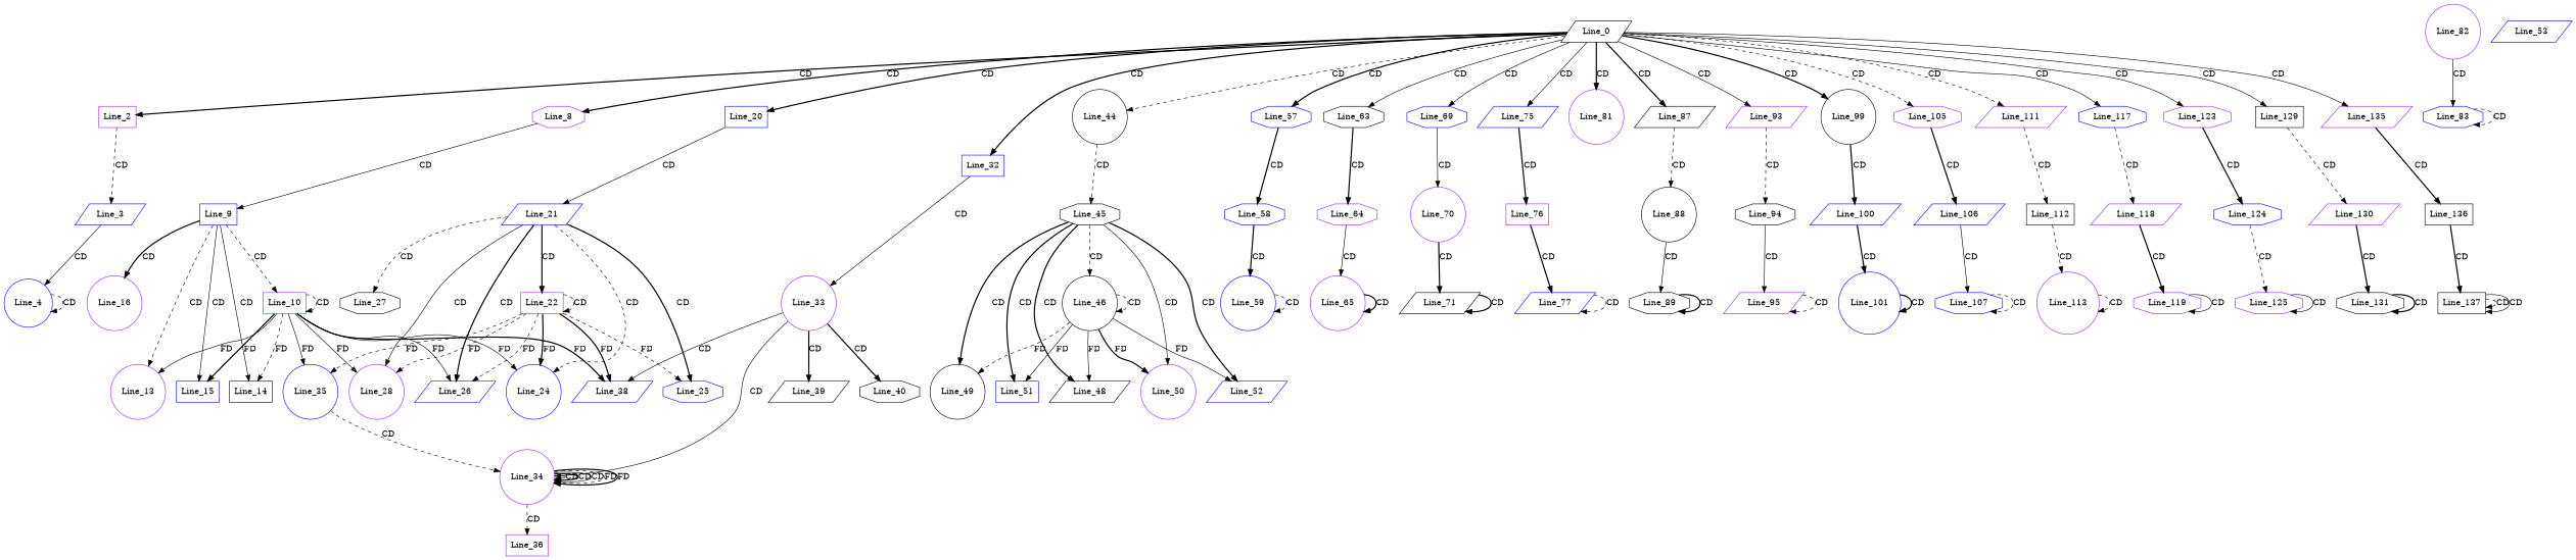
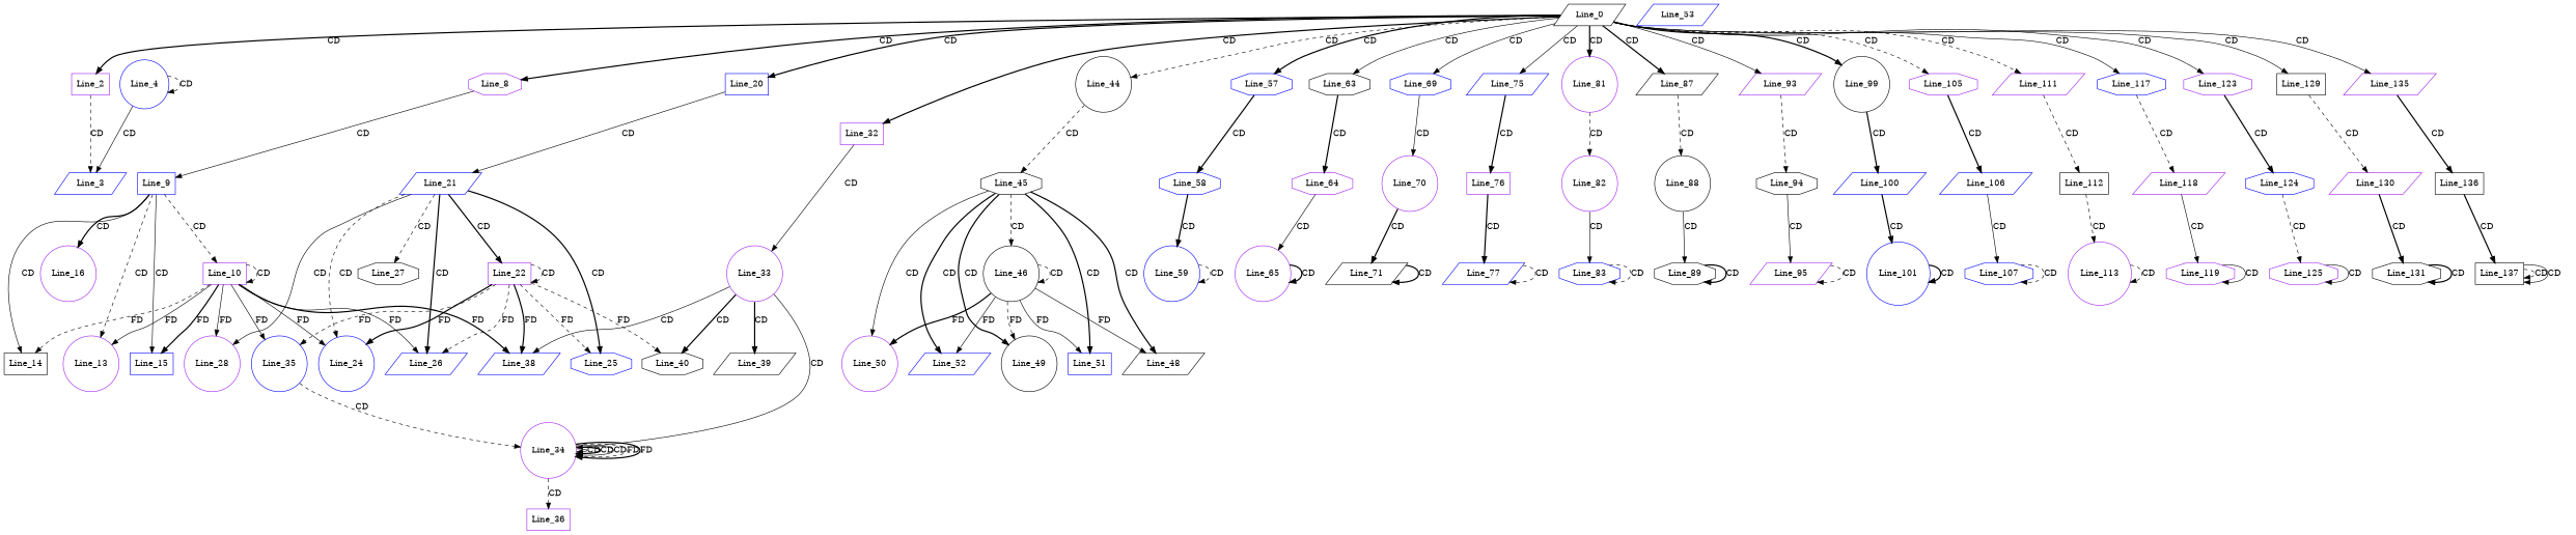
  digraph {
    node [color=purple shape=parallelogram]
    edge [style=bold]
    Line_0 [color=black]
    Line_2 [shape=box]
    Line_8 [shape=octagon]
    Line_20 [color=blue shape=box]
-   Line_32 [color=blue shape=box]
+   Line_32 [shape=box]
    Line_44 [color=black shape=circle]
    Line_57 [color=blue shape=octagon]
    Line_63 [color=black shape=octagon]
    Line_69 [color=blue shape=octagon]
    Line_75 [color=blue]
    Line_81 [shape=circle]
    Line_87 [color=black]
    Line_93
    Line_99 [color=black shape=circle]
    Line_105 [shape=octagon]
    Line_111
    Line_117 [color=blue shape=octagon]
    Line_123 [shape=octagon]
    Line_129 [color=black shape=box]
    Line_135
    Line_3 [color=blue]
    Line_9 [color=blue shape=box]
    Line_21 [color=blue]
    Line_33 [shape=circle]
    Line_45 [color=black shape=octagon]
    Line_58 [color=blue shape=octagon]
    Line_64 [shape=octagon]
    Line_70 [shape=circle]
    Line_76 [shape=box]
    Line_82 [shape=circle]
    Line_88 [color=black shape=circle]
    Line_94 [color=black shape=octagon]
    Line_100 [color=blue]
    Line_106 [color=blue]
    Line_112 [color=black shape=box]
    Line_118
    Line_124 [color=blue shape=octagon]
    Line_130
    Line_136 [color=black shape=box]
    Line_4 [color=blue shape=circle]
    Line_10 [shape=box]
    Line_13 [shape=circle]
    Line_14 [color=black shape=box]
    Line_15 [color=blue shape=box]
    Line_16 [shape=circle]
    Line_24 [color=blue shape=circle]
    Line_26 [color=blue]
    Line_28 [shape=circle]
    Line_35 [color=blue shape=circle]
    Line_38 [color=blue]
    Line_34 [shape=circle]
    Line_22 [shape=box]
    Line_25 [color=blue shape=octagon]
    Line_27 [color=black shape=octagon]
    Line_39 [color=black]
    Line_40 [color=black shape=octagon]
    Line_36 [shape=box]
    Line_46 [color=black shape=circle]
    Line_48 [color=black]
    Line_49 [color=black shape=circle]
    Line_50 [shape=circle]
    Line_51 [color=blue shape=box]
    Line_52 [color=blue]
    Line_53 [color=blue]
    Line_59 [color=blue shape=circle]
    Line_65 [shape=circle]
    Line_71 [color=black]
    Line_77 [color=blue]
    Line_83 [color=blue shape=octagon]
    Line_89 [color=black shape=octagon]
    Line_95
    Line_101 [color=blue shape=circle]
    Line_107 [color=blue shape=octagon]
    Line_113 [shape=circle]
    Line_119 [shape=octagon]
    Line_125 [shape=octagon]
    Line_131 [color=black shape=octagon]
    Line_137 [color=black shape=box]
    Line_0 -> Line_2 [label=CD]
    Line_0 -> Line_8 [label=CD]
    Line_0 -> Line_20 [label=CD]
    Line_0 -> Line_32 [label=CD]
    Line_0 -> Line_44 [label=CD style=dashed]
    Line_0 -> Line_57 [label=CD]
    Line_0 -> Line_63 [label=CD style=solid]
    Line_0 -> Line_69 [label=CD style=solid]
    Line_0 -> Line_75 [label=CD style=solid]
    Line_0 -> Line_81 [label=CD]
    Line_0 -> Line_87 [label=CD]
    Line_0 -> Line_93 [label=CD style=solid]
    Line_0 -> Line_99 [label=CD]
    Line_0 -> Line_105 [label=CD style=dashed]
    Line_0 -> Line_111 [label=CD style=dashed]
    Line_0 -> Line_117 [label=CD style=solid]
    Line_0 -> Line_123 [label=CD style=solid]
    Line_0 -> Line_129 [label=CD style=solid]
    Line_0 -> Line_135 [label=CD style=solid]
    Line_2 -> Line_3 [label=CD style=dashed]
    Line_8 -> Line_9 [label=CD style=solid]
    Line_20 -> Line_21 [label=CD style=solid]
    Line_32 -> Line_33 [label=CD style=solid]
    Line_44 -> Line_45 [label=CD style=dashed]
    Line_57 -> Line_58 [label=CD]
    Line_63 -> Line_64 [label=CD]
    Line_69 -> Line_70 [label=CD style=solid]
    Line_75 -> Line_76 [label=CD]
+   Line_81 -> Line_82 [label=CD style=dashed]
    Line_87 -> Line_88 [label=CD style=dashed]
    Line_93 -> Line_94 [label=CD style=dashed]
    Line_99 -> Line_100 [label=CD]
    Line_105 -> Line_106 [label=CD]
    Line_111 -> Line_112 [label=CD style=dashed]
    Line_117 -> Line_118 [label=CD style=dashed]
    Line_123 -> Line_124 [label=CD]
    Line_129 -> Line_130 [label=CD style=dashed]
    Line_135 -> Line_136 [label=CD]
-   Line_3 -> Line_4 [label=CD style=solid]
+   Line_4 -> Line_3 [label=CD style=solid]
    Line_9 -> Line_10 [label=CD style=dashed]
    Line_9 -> Line_13 [label=CD style=dashed]
    Line_9 -> Line_14 [label=CD style=solid]
    Line_9 -> Line_15 [label=CD style=solid]
    Line_9 -> Line_16 [label=CD]
    Line_21 -> Line_24 [label=CD style=dashed]
    Line_21 -> Line_26 [label=CD]
    Line_21 -> Line_28 [label=CD style=solid]
    Line_21 -> Line_22 [label=CD]
    Line_21 -> Line_25 [label=CD]
    Line_21 -> Line_27 [label=CD style=dashed]
    Line_33 -> Line_38 [label=CD style=solid]
    Line_33 -> Line_34 [label=CD style=solid]
    Line_33 -> Line_39 [label=CD]
    Line_33 -> Line_40 [label=CD]
    Line_45 -> Line_46 [label=CD style=dashed]
    Line_45 -> Line_48 [label=CD]
    Line_45 -> Line_49 [label=CD]
    Line_45 -> Line_50 [label=CD style=solid]
    Line_45 -> Line_51 [label=CD]
    Line_45 -> Line_52 [label=CD]
    Line_58 -> Line_59 [label=CD]
    Line_64 -> Line_65 [label=CD style=solid]
    Line_70 -> Line_71 [label=CD]
    Line_76 -> Line_77 [label=CD]
    Line_82 -> Line_83 [label=CD style=solid]
    Line_88 -> Line_89 [label=CD style=solid]
    Line_94 -> Line_95 [label=CD style=solid]
    Line_100 -> Line_101 [label=CD]
    Line_106 -> Line_107 [label=CD style=solid]
    Line_112 -> Line_113 [label=CD style=dashed]
-   Line_118 -> Line_119 [label=CD]
+   Line_118 -> Line_119 [label=CD style=solid]
    Line_124 -> Line_125 [label=CD style=dashed]
    Line_130 -> Line_131 [label=CD]
    Line_136 -> Line_137 [label=CD]
    Line_4 -> Line_4 [label=CD style=dashed]
    Line_10 -> Line_10 [label=CD style=dashed]
    Line_10 -> Line_13 [label=FD style=solid]
    Line_10 -> Line_14 [label=FD style=dashed]
    Line_10 -> Line_15 [label=FD]
    Line_10 -> Line_24 [label=FD style=solid]
    Line_10 -> Line_26 [label=FD style=solid]
    Line_10 -> Line_28 [label=FD style=solid]
    Line_10 -> Line_35 [label=FD style=solid]
    Line_10 -> Line_38 [label=FD]
    Line_35 -> Line_34 [label=CD style=dashed]
    Line_34 -> Line_34 [label=CD style=solid]
    Line_34 -> Line_34 [label=CD]
    Line_34 -> Line_34 [label=CD style=solid]
    Line_34 -> Line_34 [label=FD style=dashed]
    Line_34 -> Line_34 [label=FD]
    Line_34 -> Line_36 [label=CD style=dashed]
    Line_22 -> Line_24 [label=FD]
    Line_22 -> Line_26 [label=FD style=dashed]
-   Line_22 -> Line_28 [label=FD style=dashed]
+   Line_22 -> Line_40 [label=FD style=dashed]
    Line_22 -> Line_35 [label=FD style=dashed]
    Line_22 -> Line_38 [label=FD]
    Line_22 -> Line_22 [label=CD style=dashed]
    Line_22 -> Line_25 [label=FD style=dashed]
    Line_46 -> Line_46 [label=CD style=dashed]
    Line_46 -> Line_48 [label=FD style=solid]
    Line_46 -> Line_49 [label=FD style=dashed]
    Line_46 -> Line_50 [label=FD]
    Line_46 -> Line_51 [label=FD style=solid]
    Line_46 -> Line_52 [label=FD style=solid]
    Line_59 -> Line_59 [label=CD style=dashed]
    Line_65 -> Line_65 [label=CD]
    Line_71 -> Line_71 [label=CD]
    Line_77 -> Line_77 [label=CD style=dashed]
    Line_83 -> Line_83 [label=CD style=dashed]
    Line_89 -> Line_89 [label=CD]
    Line_95 -> Line_95 [label=CD style=dashed]
    Line_101 -> Line_101 [label=CD]
    Line_107 -> Line_107 [label=CD style=dashed]
    Line_113 -> Line_113 [label=CD style=dashed]
    Line_119 -> Line_119 [label=CD style=solid]
    Line_125 -> Line_125 [label=CD style=solid]
    Line_131 -> Line_131 [label=CD]
    Line_137 -> Line_137 [label=CD style=dashed]
    Line_137 -> Line_137 [label=CD style=solid]
  }
